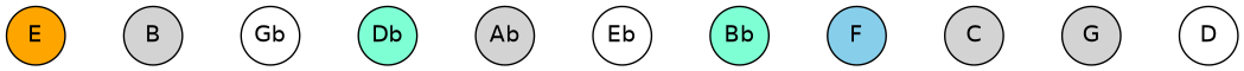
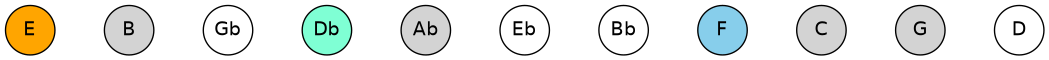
  graph {
    mindist=.1
    rankdir=LR
    node [fillcolor=lightgrey fontname=Helvetica margin=0 shape=circle style=filled]
    edge [style=invis]
    E [fillcolor=orange]
    B
    Gb [fillcolor=white]
    Db [fillcolor=aquamarine]
    Ab
    Eb [fillcolor=white]
-   Bb [fillcolor=aquamarine]
+   Bb [fillcolor=white]
    F [fillcolor=skyblue]
    C
    G
    D [fillcolor=white]
    subgraph sub_1 {
      E
      B
      Gb
      Db
      Ab
      Eb
      Bb
      F
      C
      G
      D
    }
    E -- B
    B -- Gb
    Gb -- Db
    Db -- Ab
    Ab -- Eb
    Eb -- Bb
    Bb -- F
    F -- C
    C -- G
    G -- D
  }
